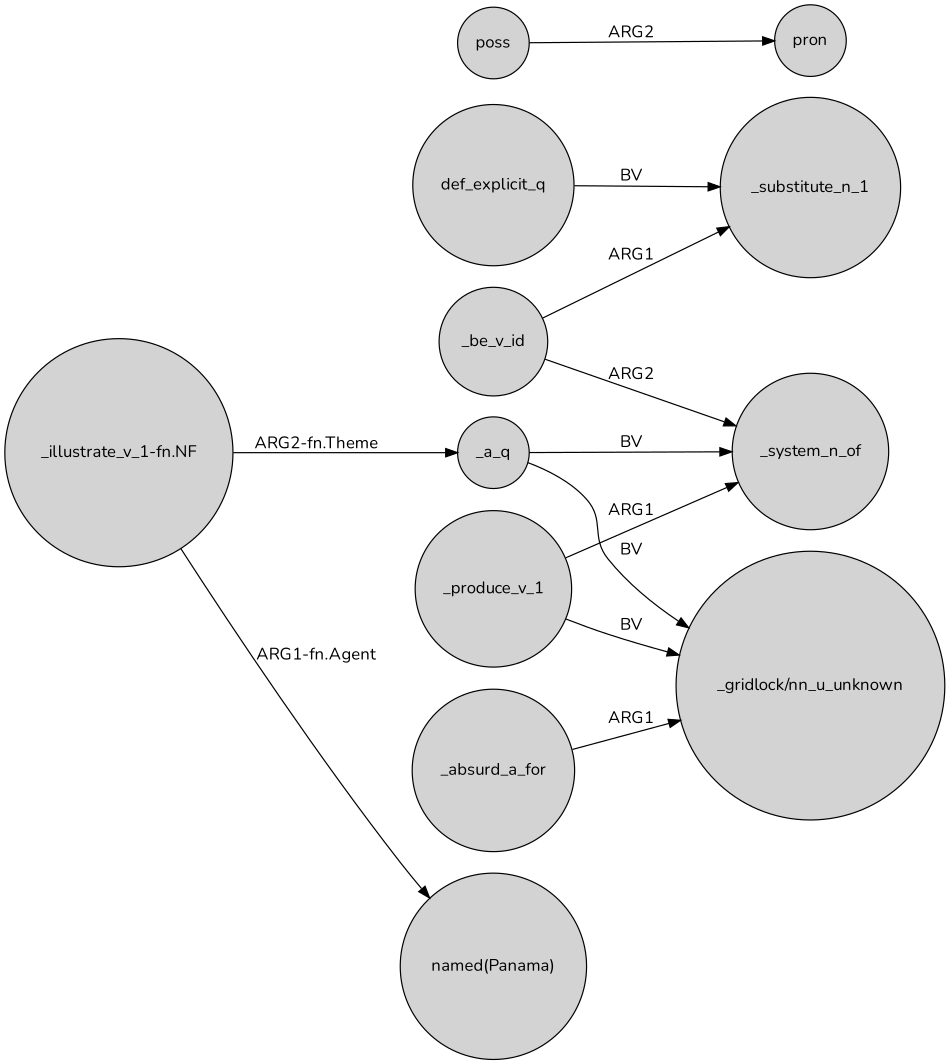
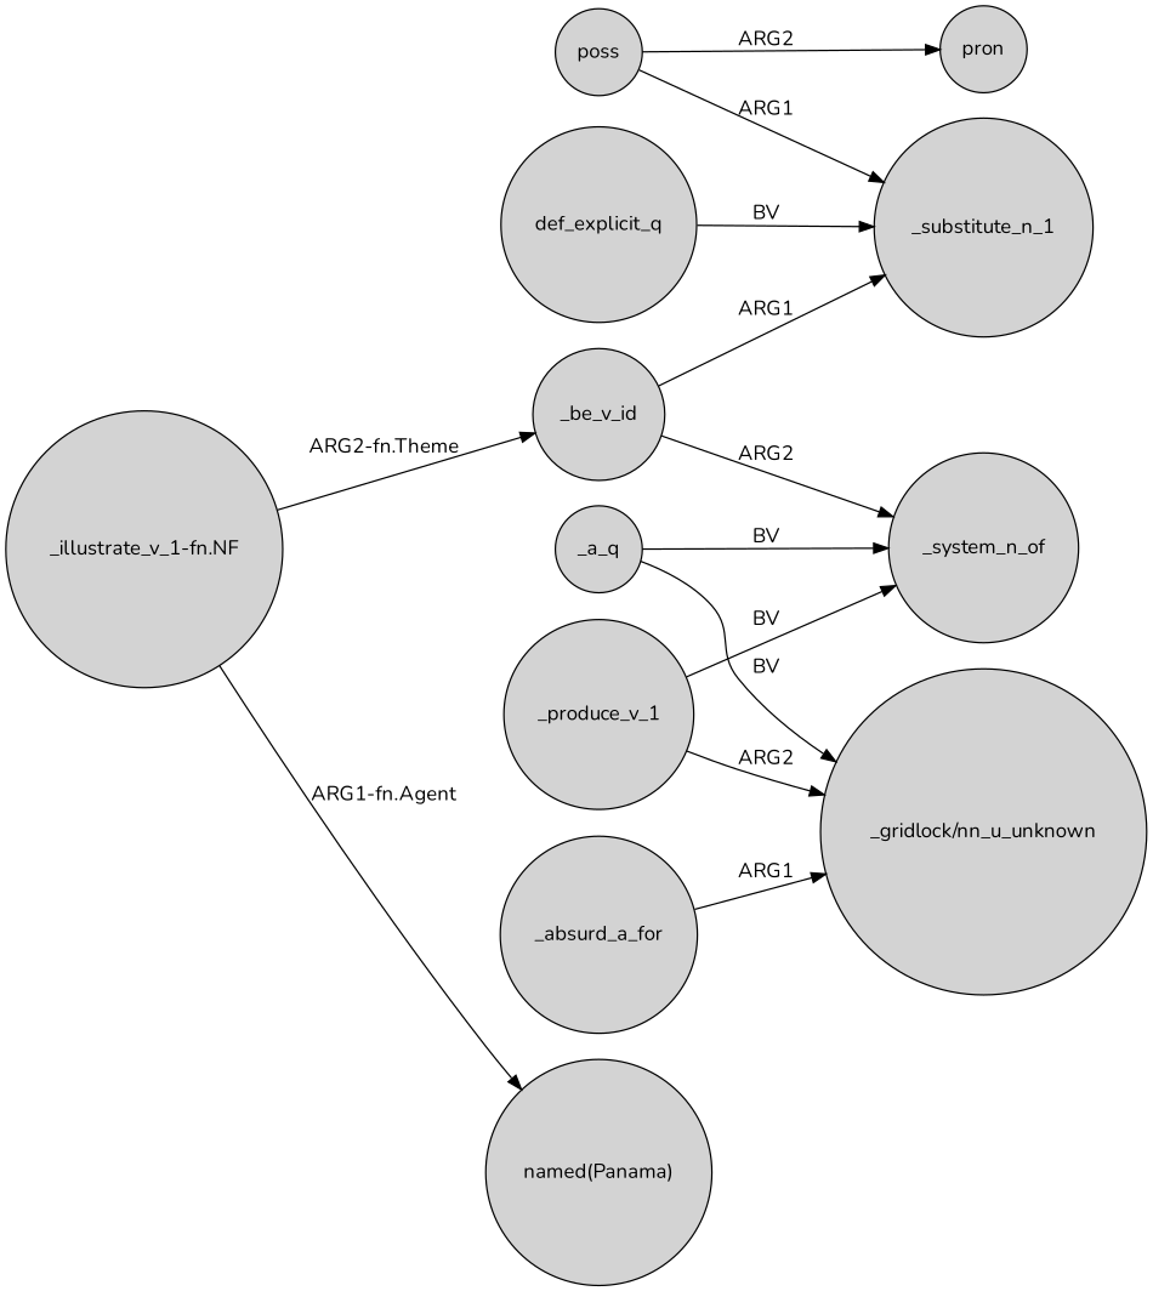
  digraph {
    fontname=Nunito
    rankdir=LR
    node [fontname=Nunito shape=circle style=filled]
    edge [fontname=Nunito]
    poss
    _substitute_n_1
    pron
    _a_q
    _system_n_of
    "_gridlock/nn_u_unknown"
    _produce_v_1
    _be_v_id
    "_illustrate_v_1-fn.NF"
    "named(Panama)"
    _absurd_a_for
    def_explicit_q
+   poss -> _substitute_n_1 [label=ARG1]
    poss -> pron [label=ARG2]
    _a_q -> _system_n_of [label=BV]
    _a_q -> "_gridlock/nn_u_unknown" [label=BV]
-   _produce_v_1 -> _system_n_of [label=ARG1]
-   _produce_v_1 -> "_gridlock/nn_u_unknown" [label=BV]
+   _produce_v_1 -> _system_n_of [label=BV]
+   _produce_v_1 -> "_gridlock/nn_u_unknown" [label=ARG2]
    _be_v_id -> _substitute_n_1 [label=ARG1]
    _be_v_id -> _system_n_of [label=ARG2]
-   "_illustrate_v_1-fn.NF" -> _a_q [label="ARG2-fn.Theme"]
+   "_illustrate_v_1-fn.NF" -> _be_v_id [label="ARG2-fn.Theme"]
    "_illustrate_v_1-fn.NF" -> "named(Panama)" [label="ARG1-fn.Agent"]
    _absurd_a_for -> "_gridlock/nn_u_unknown" [label=ARG1]
    def_explicit_q -> _substitute_n_1 [label=BV]
  }
